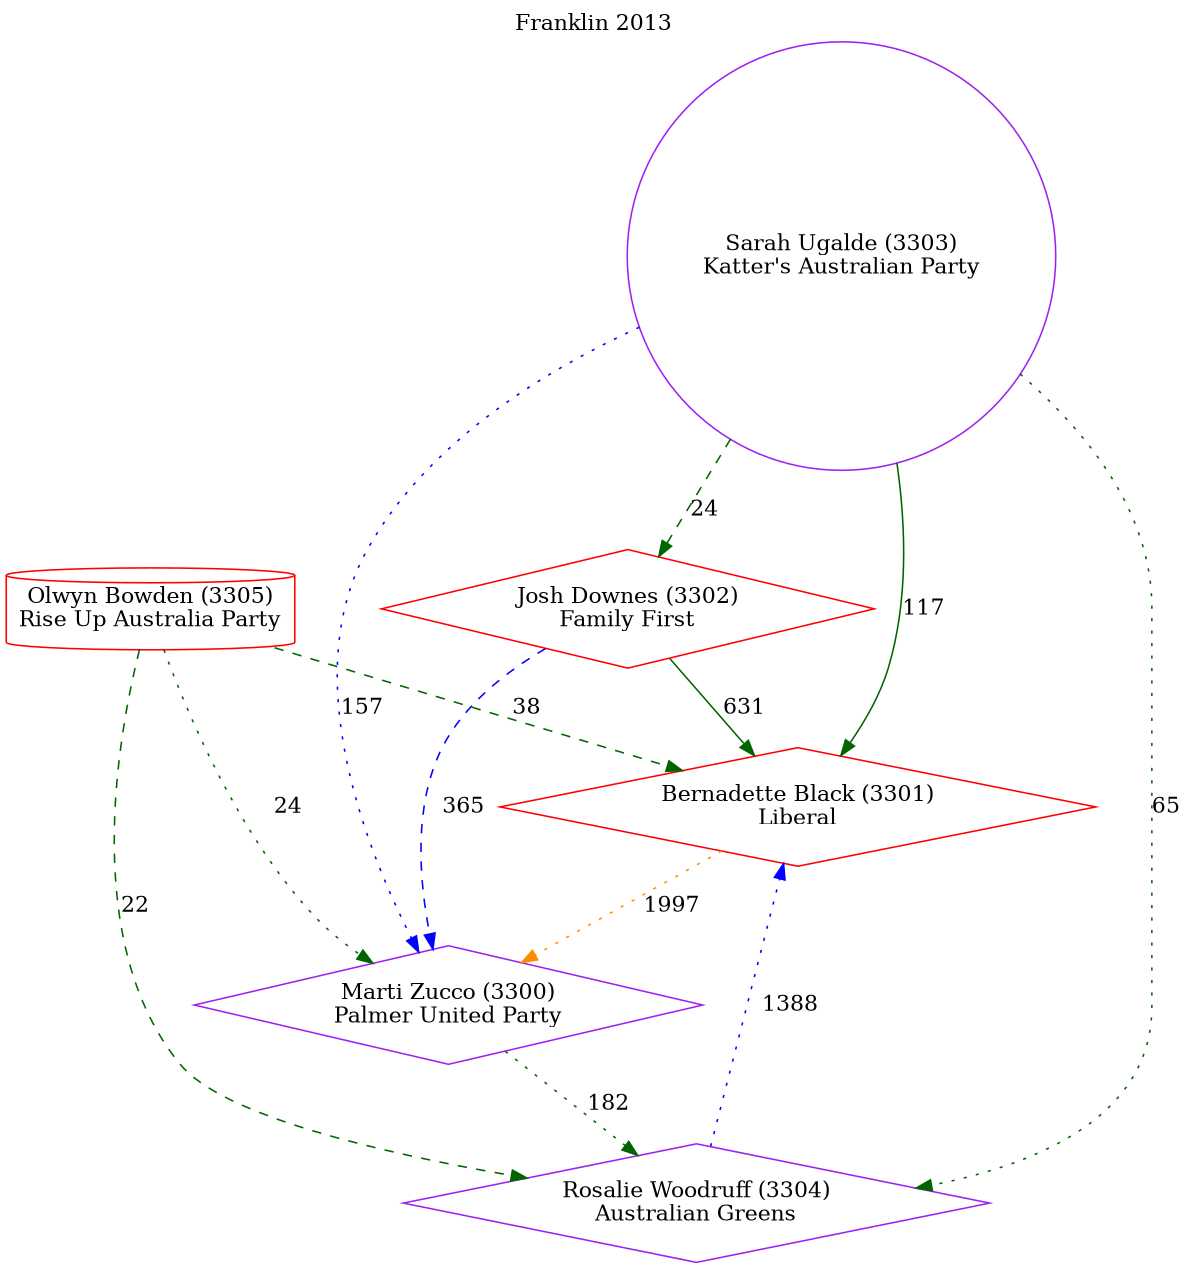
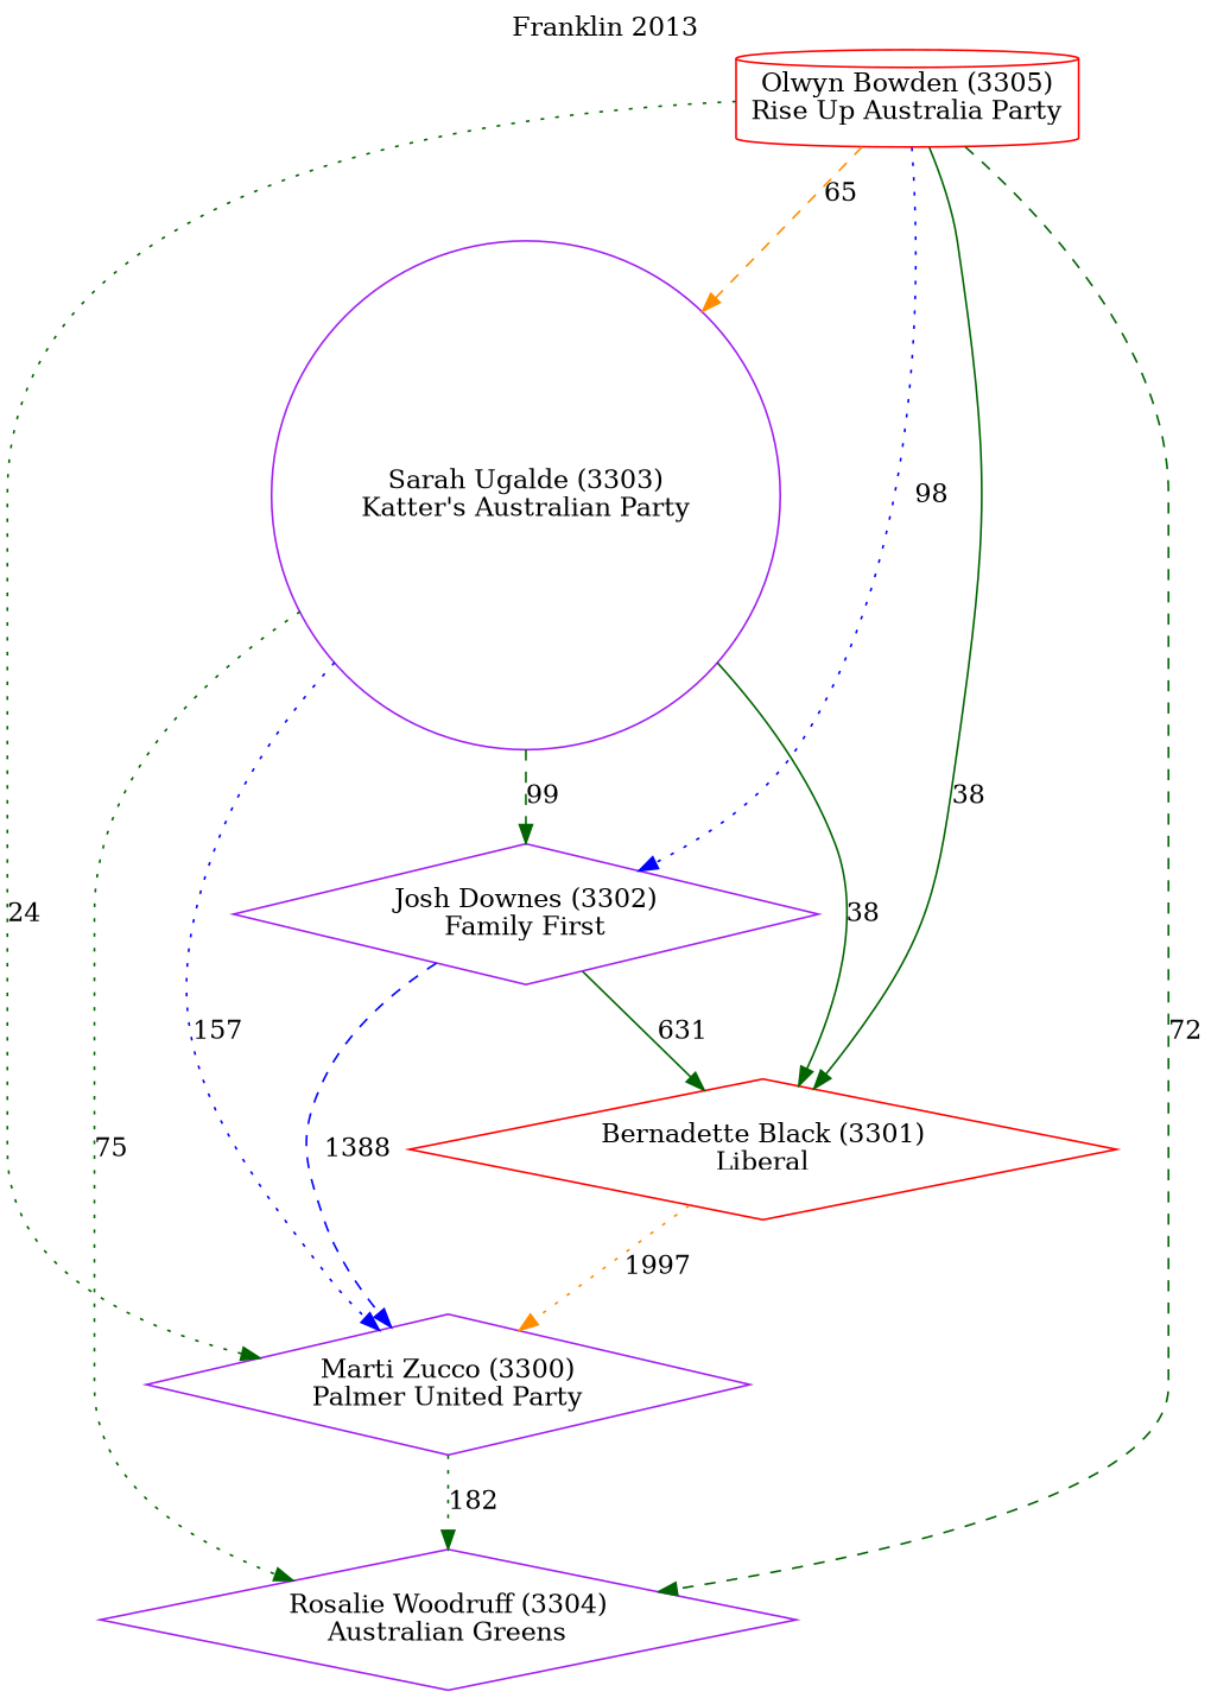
  digraph {
    label="Franklin 2013"
    labelloc=t
    mclimit=10
    node [color=purple shape=diamond]
    edge [color=darkgreen style=dotted]
    n1 [color=red label="Bernadette Black (3301)\nLiberal"]
    n2 [label="Marti Zucco (3300)\nPalmer United Party"]
    n3 [label="Rosalie Woodruff (3304)\nAustralian Greens"]
-   n4 [color=red label="Josh Downes (3302)\nFamily First"]
+   n4 [label="Josh Downes (3302)\nFamily First"]
    n5 [label="Sarah Ugalde (3303)\nKatter's Australian Party" shape=circle]
    n6 [color=red label="Olwyn Bowden (3305)\nRise Up Australia Party" shape=cylinder]
    n1 -> n2 [color=darkorange label=1997]
    n2 -> n3 [label=182]
-   n3 -> n1 [color=blue label=1388]
    n4 -> n1 [label=631 style=solid]
-   n4 -> n2 [color=blue label=365 style=dashed]
-   n5 -> n1 [label=117 style=solid]
+   n4 -> n2 [color=blue label=1388 style=dashed]
+   n5 -> n1 [label=38 style=solid]
    n5 -> n2 [color=blue label=157]
-   n5 -> n3 [label=65]
-   n5 -> n4 [label=24 style=dashed]
-   n6 -> n1 [label=38 style=dashed]
+   n5 -> n3 [label=75]
+   n5 -> n4 [label=99 style=dashed]
+   n6 -> n1 [label=38 style=solid]
    n6 -> n2 [label=24]
-   n6 -> n3 [label=22 style=dashed]
+   n6 -> n3 [label=72 style=dashed]
+   n6 -> n4 [color=blue label=98]
+   n6 -> n5 [color=darkorange label=65 style=dashed]
  }
